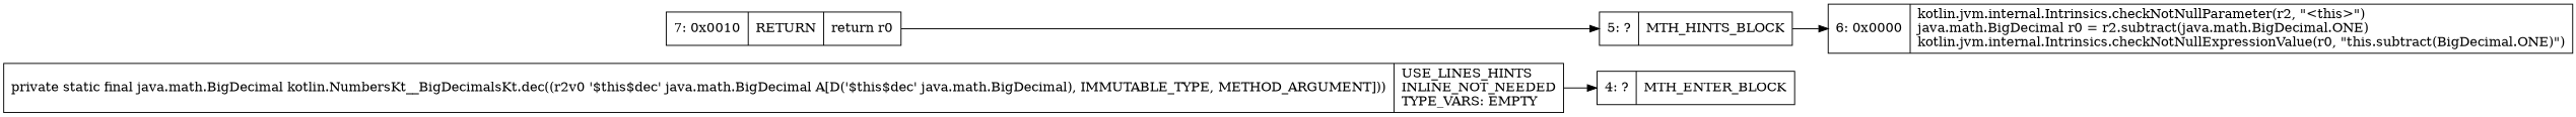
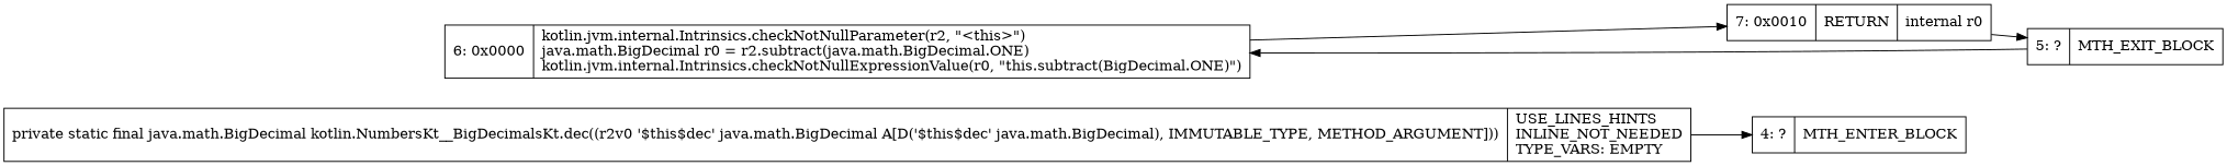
  digraph {
    rankdir=LR
    node [shape=record]
    n1 [label="{4\:\ ?|MTH_ENTER_BLOCK\l}"]
    n2 [label="{6\:\ 0x0000|kotlin.jvm.internal.Intrinsics.checkNotNullParameter(r2, \"\<this\>\")\ljava.math.BigDecimal r0 = r2.subtract(java.math.BigDecimal.ONE)\lkotlin.jvm.internal.Intrinsics.checkNotNullExpressionValue(r0, \"this.subtract(BigDecimal.ONE)\")\l}"]
-   n3 [label="{7\:\ 0x0010|RETURN\l|return r0\l}"]
-   n4 [label="{5\:\ ?|MTH_HINTS_BLOCK\l}"]
+   n3 [label="{7\:\ 0x0010|RETURN\l|internal r0\l}"]
+   n4 [label="{5\:\ ?|MTH_EXIT_BLOCK\l}"]
    n5 [label="{private static final java.math.BigDecimal kotlin.NumbersKt__BigDecimalsKt.dec((r2v0 '$this$dec' java.math.BigDecimal A[D('$this$dec' java.math.BigDecimal), IMMUTABLE_TYPE, METHOD_ARGUMENT]))  | USE_LINES_HINTS\lINLINE_NOT_NEEDED\lTYPE_VARS: EMPTY\l}"]
+   n2 -> n3
    n3 -> n4
    n4 -> n2
    n5 -> n1
  }
